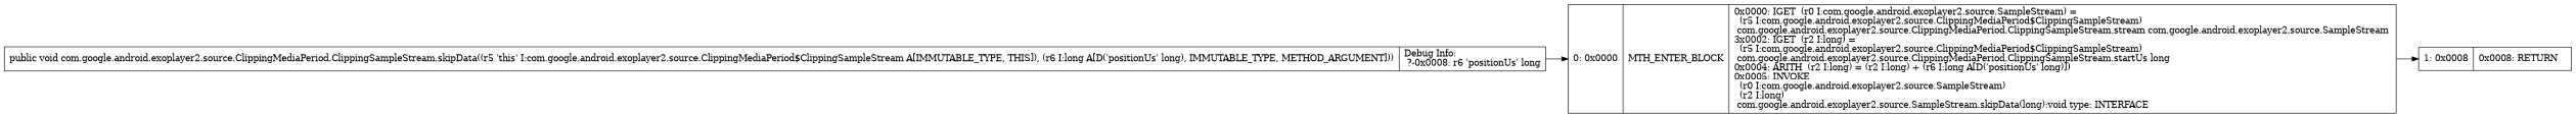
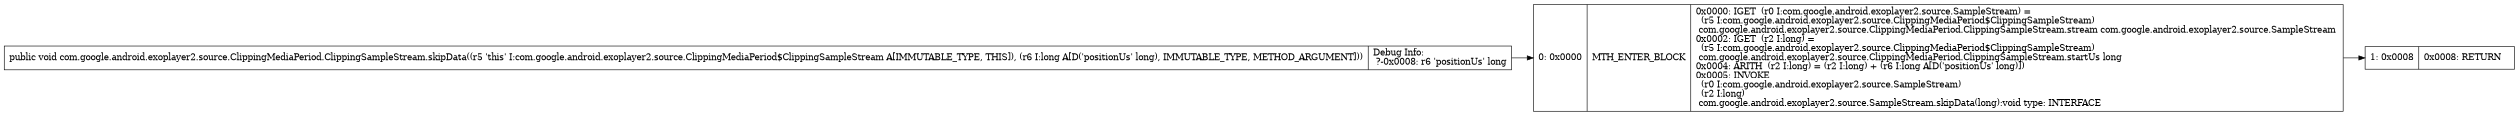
  digraph {
    rankdir=LR
    node [shape=record]
-   n1 [label="{0\:\ 0x0000|MTH_ENTER_BLOCK\l|0x0000: IGET  (r0 I:com.google.android.exoplayer2.source.SampleStream) = \l  (r5 I:com.google.android.exoplayer2.source.ClippingMediaPeriod$ClippingSampleStream)\l com.google.android.exoplayer2.source.ClippingMediaPeriod.ClippingSampleStream.stream com.google.android.exoplayer2.source.SampleStream \l3x0002: IGET  (r2 I:long) = \l  (r5 I:com.google.android.exoplayer2.source.ClippingMediaPeriod$ClippingSampleStream)\l com.google.android.exoplayer2.source.ClippingMediaPeriod.ClippingSampleStream.startUs long \l0x0004: ARITH  (r2 I:long) = (r2 I:long) + (r6 I:long A[D('positionUs' long)]) \l0x0005: INVOKE  \l  (r0 I:com.google.android.exoplayer2.source.SampleStream)\l  (r2 I:long)\l com.google.android.exoplayer2.source.SampleStream.skipData(long):void type: INTERFACE \l}"]
+   n1 [label="{0\:\ 0x0000|MTH_ENTER_BLOCK\l|0x0000: IGET  (r0 I:com.google.android.exoplayer2.source.SampleStream) = \l  (r5 I:com.google.android.exoplayer2.source.ClippingMediaPeriod$ClippingSampleStream)\l com.google.android.exoplayer2.source.ClippingMediaPeriod.ClippingSampleStream.stream com.google.android.exoplayer2.source.SampleStream \l0x0002: IGET  (r2 I:long) = \l  (r5 I:com.google.android.exoplayer2.source.ClippingMediaPeriod$ClippingSampleStream)\l com.google.android.exoplayer2.source.ClippingMediaPeriod.ClippingSampleStream.startUs long \l0x0004: ARITH  (r2 I:long) = (r2 I:long) + (r6 I:long A[D('positionUs' long)]) \l0x0005: INVOKE  \l  (r0 I:com.google.android.exoplayer2.source.SampleStream)\l  (r2 I:long)\l com.google.android.exoplayer2.source.SampleStream.skipData(long):void type: INTERFACE \l}"]
    n2 [label="{1\:\ 0x0008|0x0008: RETURN   \l}"]
    n3 [label="{public void com.google.android.exoplayer2.source.ClippingMediaPeriod.ClippingSampleStream.skipData((r5 'this' I:com.google.android.exoplayer2.source.ClippingMediaPeriod$ClippingSampleStream A[IMMUTABLE_TYPE, THIS]), (r6 I:long A[D('positionUs' long), IMMUTABLE_TYPE, METHOD_ARGUMENT]))  | Debug Info:\l  ?\-0x0008: r6 'positionUs' long\l}"]
    n1 -> n2
    n3 -> n1
  }
